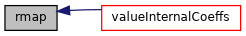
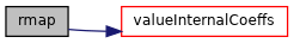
  digraph {
    rankdir=LR
    node [fontname=Helvetica fontsize=10 shape=record]
    n1 [color=black fillcolor=grey75 fontcolor=black height=0.2 label=rmap style=filled width=0.4]
    n2 [color=red height=0.2 label=valueInternalCoeffs width=0.4]
-   n2 -> n1 [color=midnightblue fontname=Helvetica fontsize=10 labelfontname=Helvetica labelfontsize=10 style=solid]
+   n1 -> n2 [color=midnightblue fontname=Helvetica fontsize=10 labelfontname=Helvetica labelfontsize=10 style=solid]
  }
